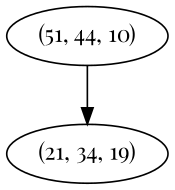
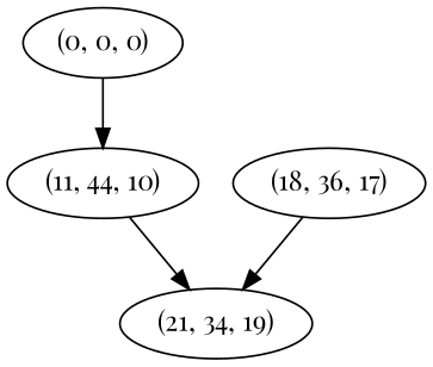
  digraph {
    fontname="Playfair Display"
    node [fontname="Playfair Display"]
    edge [fontname="Playfair Display"]
-   "(11, 44, 10)" [label="(51, 44, 10)"]
+   "(0, 0, 0)"
+   "(11, 44, 10)"
    "(21, 34, 19)"
+   "(18, 36, 17)"
+   "(0, 0, 0)" -> "(11, 44, 10)"
    "(11, 44, 10)" -> "(21, 34, 19)"
+   "(18, 36, 17)" -> "(21, 34, 19)"
  }
